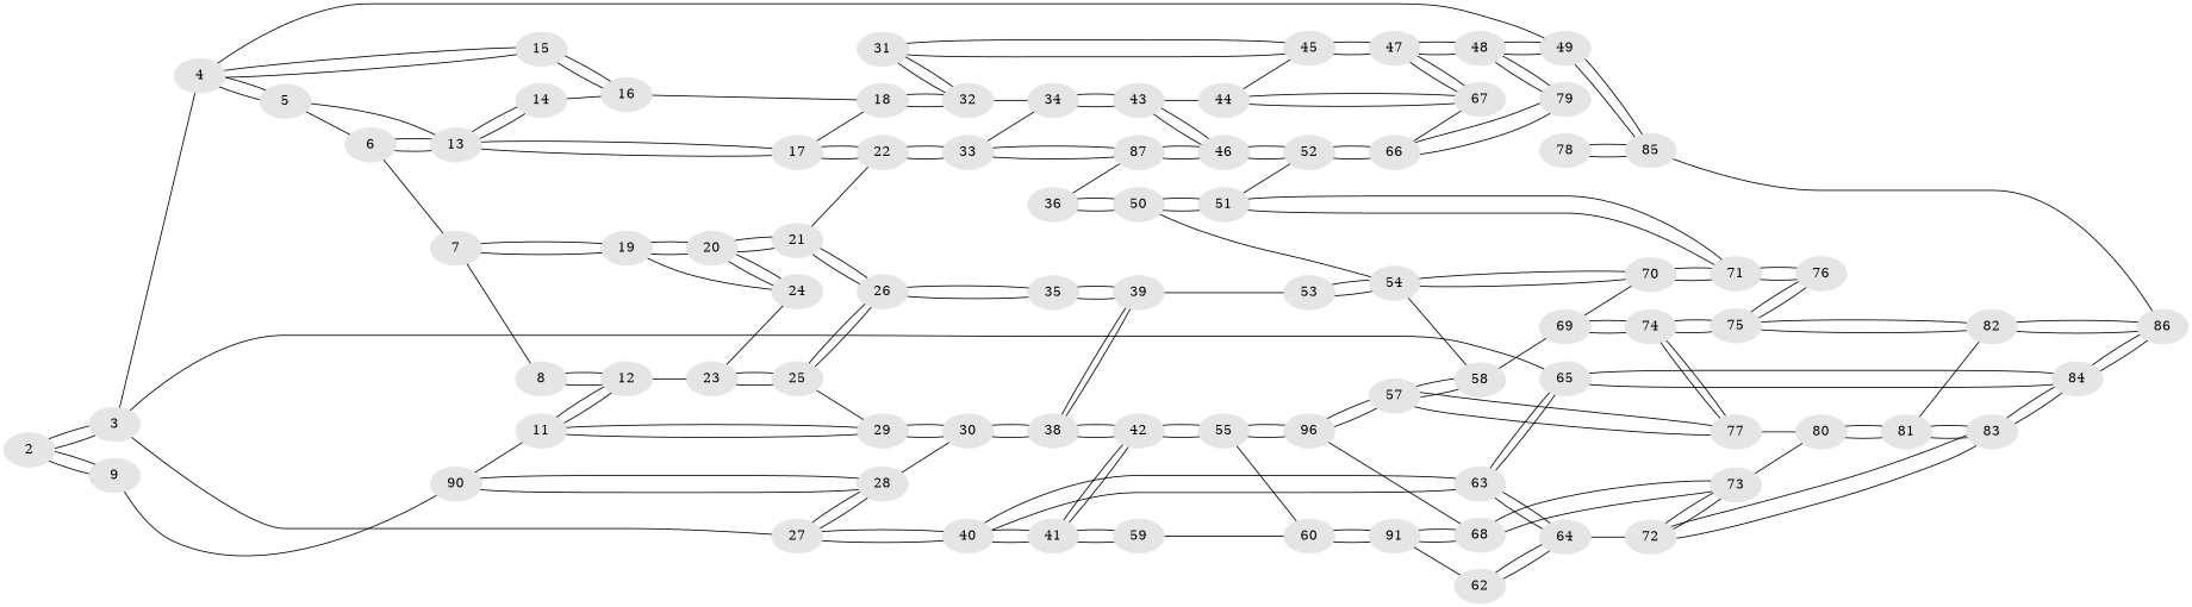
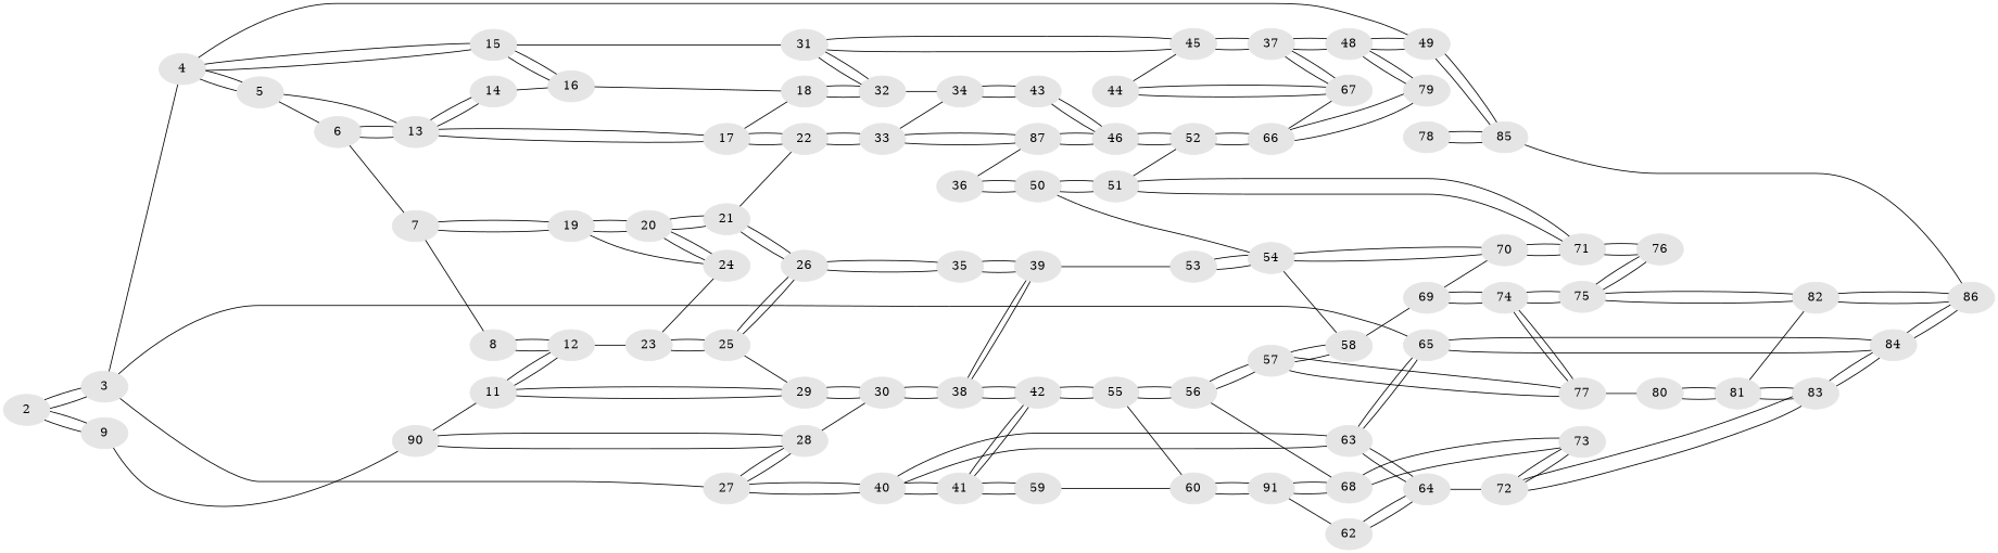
  graph {
    rankdir=LR
    node [color=gray90 style=filled]
    2
    9
    3
    n4 [label=90]
    4
    27
    65
    5
    15
    49
    28
    40
    84
    6
    13
    16
    31
    85
    7
    14
    8
    19
    17
    12
    20
    24
    23
    11
    29
    30
    25
    18
    22
    32
    45
    33
    34
    21
    26
    35
    n41 [label=87]
    39
    41
    63
    38
    42
-   47
+   47 [label=37]
    43
    46
    44
    36
    50
    53
    51
    54
    52
    55
    59
    64
    60
-   56 [label=96]
+   56
    67
    48
    66
    79
    86
    71
    58
    70
    76
    69
    57
    68
    n74 [label=91]
    77
    73
    80
    74
    62
    72
    83
    75
    81
    82
    78
    2 -- 9
    2 -- 9
    2 -- 3
    2 -- 3
    9 -- n4
    3 -- 4
    3 -- 27
    3 -- 65
    n4 -- 28
    n4 -- 28
    n4 -- 11
    4 -- 5
    4 -- 5
    4 -- 15
    4 -- 15
    4 -- 49
    27 -- 28
    27 -- 28
    27 -- 40
    27 -- 40
    65 -- 84
    65 -- 84
    5 -- 6
    5 -- 13
    15 -- 16
    15 -- 16
+   15 -- 31
    49 -- 85
    49 -- 85
    28 -- 30
    40 -- 41
    40 -- 41
    40 -- 63
    40 -- 63
    84 -- 86
    84 -- 86
    6 -- 13
    6 -- 13
    6 -- 7
    13 -- 14
    13 -- 14
    13 -- 17
    13 -- 17
    16 -- 18
    31 -- 32
    31 -- 32
    31 -- 45
    31 -- 45
    85 -- 86
    7 -- 8
    7 -- 19
    7 -- 19
    14 -- 16
    8 -- 12
    8 -- 12
    19 -- 20
    19 -- 20
    19 -- 24
    17 -- 18
    17 -- 22
    17 -- 22
    12 -- 23
    20 -- 24
    20 -- 24
    20 -- 21
    20 -- 21
    23 -- 24
    23 -- 25
    23 -- 25
    11 -- 12
    11 -- 12
    11 -- 29
    11 -- 29
    29 -- 30
    29 -- 30
    30 -- 38
    30 -- 38
    25 -- 29
    25 -- 26
    25 -- 26
    18 -- 32
    18 -- 32
    22 -- 33
    22 -- 33
    32 -- 34
    45 -- 47
    45 -- 47
    33 -- 34
    33 -- n41
    33 -- n41
    34 -- 43
    34 -- 43
    21 -- 22
    21 -- 26
    21 -- 26
    26 -- 35
    26 -- 35
    35 -- 39
    35 -- 39
    n41 -- 46
    n41 -- 46
    39 -- 53
    41 -- 42
    41 -- 42
    41 -- 59
    41 -- 59
    63 -- 65
    63 -- 65
    63 -- 64
    63 -- 64
    38 -- 39
    38 -- 39
    38 -- 42
    38 -- 42
    42 -- 55
    42 -- 55
    47 -- 67
    47 -- 67
    47 -- 48
    47 -- 48
    43 -- 46
    43 -- 46
-   43 -- 44
    46 -- 52
    46 -- 52
    44 -- 45
    44 -- 67
    44 -- 67
    36 -- n41
    36 -- 50
    36 -- 50
    50 -- 51
    50 -- 51
    50 -- 54
    53 -- 54
    53 -- 54
    51 -- 52
    51 -- 71
    51 -- 71
    54 -- 58
    54 -- 70
    54 -- 70
    52 -- 66
    52 -- 66
    55 -- 60
    55 -- 56
    55 -- 56
    59 -- 60
    64 -- 72
    60 -- n74
    60 -- n74
    56 -- 57
    56 -- 57
    56 -- 68
    48 -- 49
    48 -- 49
    48 -- 79
    48 -- 79
    66 -- 67
    66 -- 79
    66 -- 79
    71 -- 76
    71 -- 76
    58 -- 69
    70 -- 71
    70 -- 71
    69 -- 70
    69 -- 74
    69 -- 74
    57 -- 58
    57 -- 58
    57 -- 77
    57 -- 77
    68 -- 73
    68 -- 73
    n74 -- 68
    n74 -- 68
    n74 -- 62
    77 -- 80
-   73 -- 80
    80 -- 81
    80 -- 81
    74 -- 77
    74 -- 77
    74 -- 75
    74 -- 75
    62 -- 64
    62 -- 64
    72 -- 73
    72 -- 73
    72 -- 83
    72 -- 83
    83 -- 84
    83 -- 84
    75 -- 76
    75 -- 76
    75 -- 82
    75 -- 82
    81 -- 83
    81 -- 83
    81 -- 82
    82 -- 86
    82 -- 86
    78 -- 85
    78 -- 85
  }
